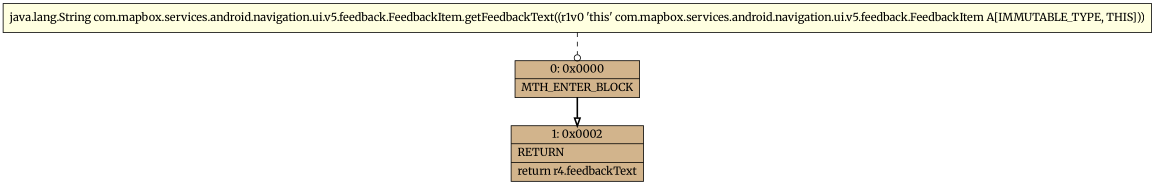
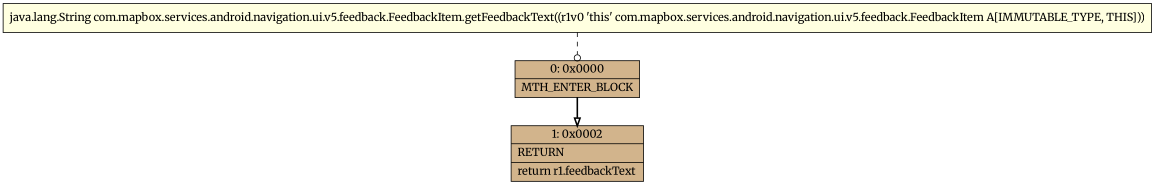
  digraph {
    fontname=Merriweather
    node [shape=record style=filled fillcolor=tan fontname=Merriweather]
    edge [fontname=Merriweather]
    n1 [label="{0\:\ 0x0000|MTH_ENTER_BLOCK\l}"]
-   n2 [label="{1\:\ 0x0002|RETURN\l|return r4.feedbackText\l}"]
+   n2 [label="{1\:\ 0x0002|RETURN\l|return r1.feedbackText\l}"]
    n3 [label="{java.lang.String com.mapbox.services.android.navigation.ui.v5.feedback.FeedbackItem.getFeedbackText((r1v0 'this' com.mapbox.services.android.navigation.ui.v5.feedback.FeedbackItem A[IMMUTABLE_TYPE, THIS])) }" fillcolor=lightyellow]
    n1 -> n2 [style=bold arrowhead=onormal]
    n3 -> n1 [style=dashed arrowhead=odot]
  }
